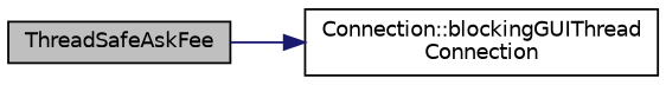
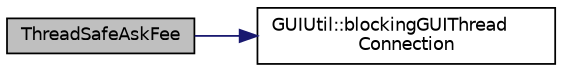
  digraph {
    rankdir=LR
    node [color=black fontname=Helvetica fontsize=10 shape=record style=filled]
    n1 [fillcolor=grey75 fontcolor=black height=0.2 label=ThreadSafeAskFee width=0.4]
-   n2 [fillcolor=white height=0.2 label="Connection::blockingGUIThread\lConnection" width=0.4]
+   n2 [fillcolor=white height=0.2 label="GUIUtil::blockingGUIThread\lConnection" width=0.4]
    n1 -> n2 [color=midnightblue fontname=Helvetica fontsize=10 labelfontname=Helvetica labelfontsize=10 style=solid]
  }
